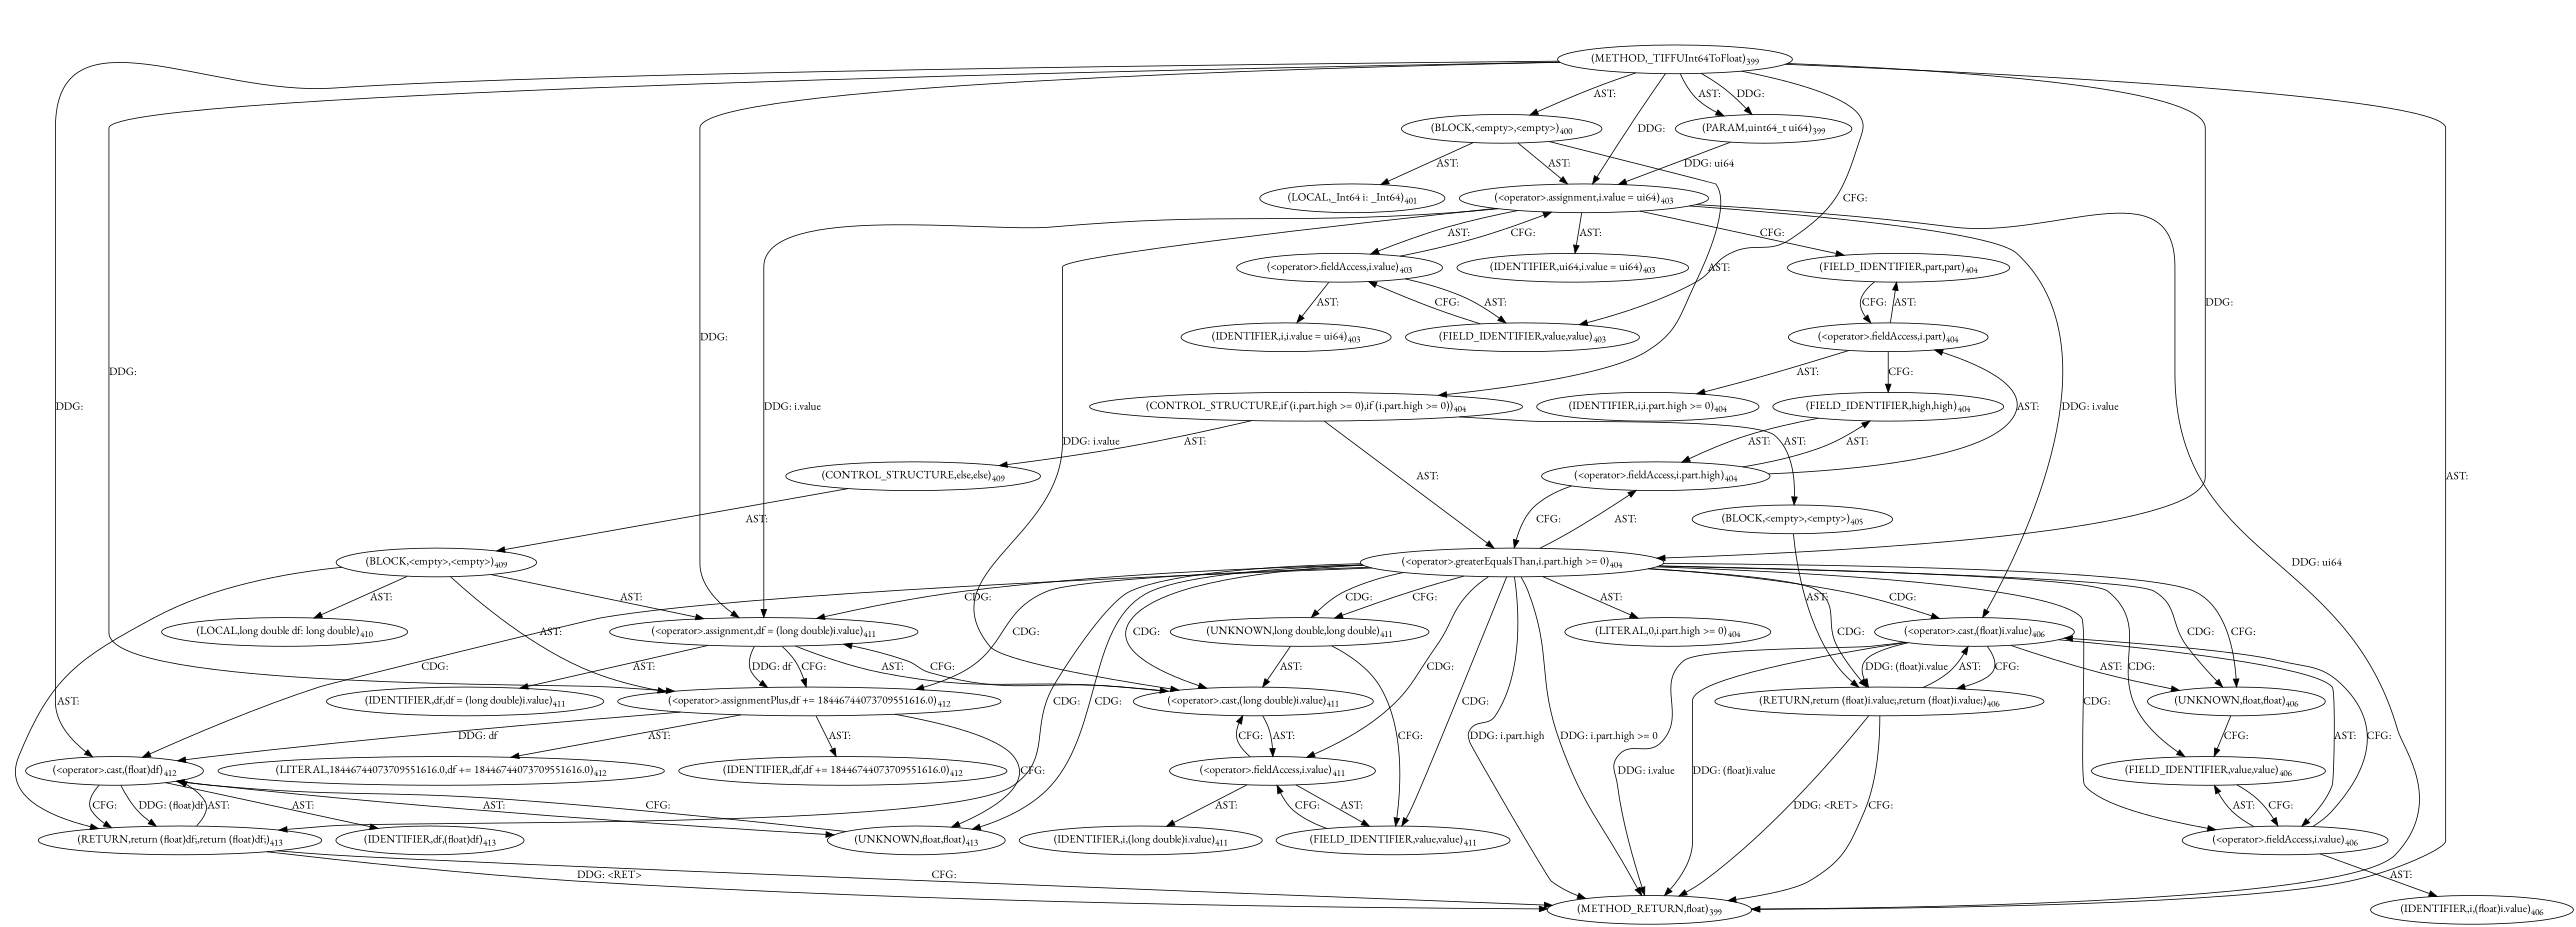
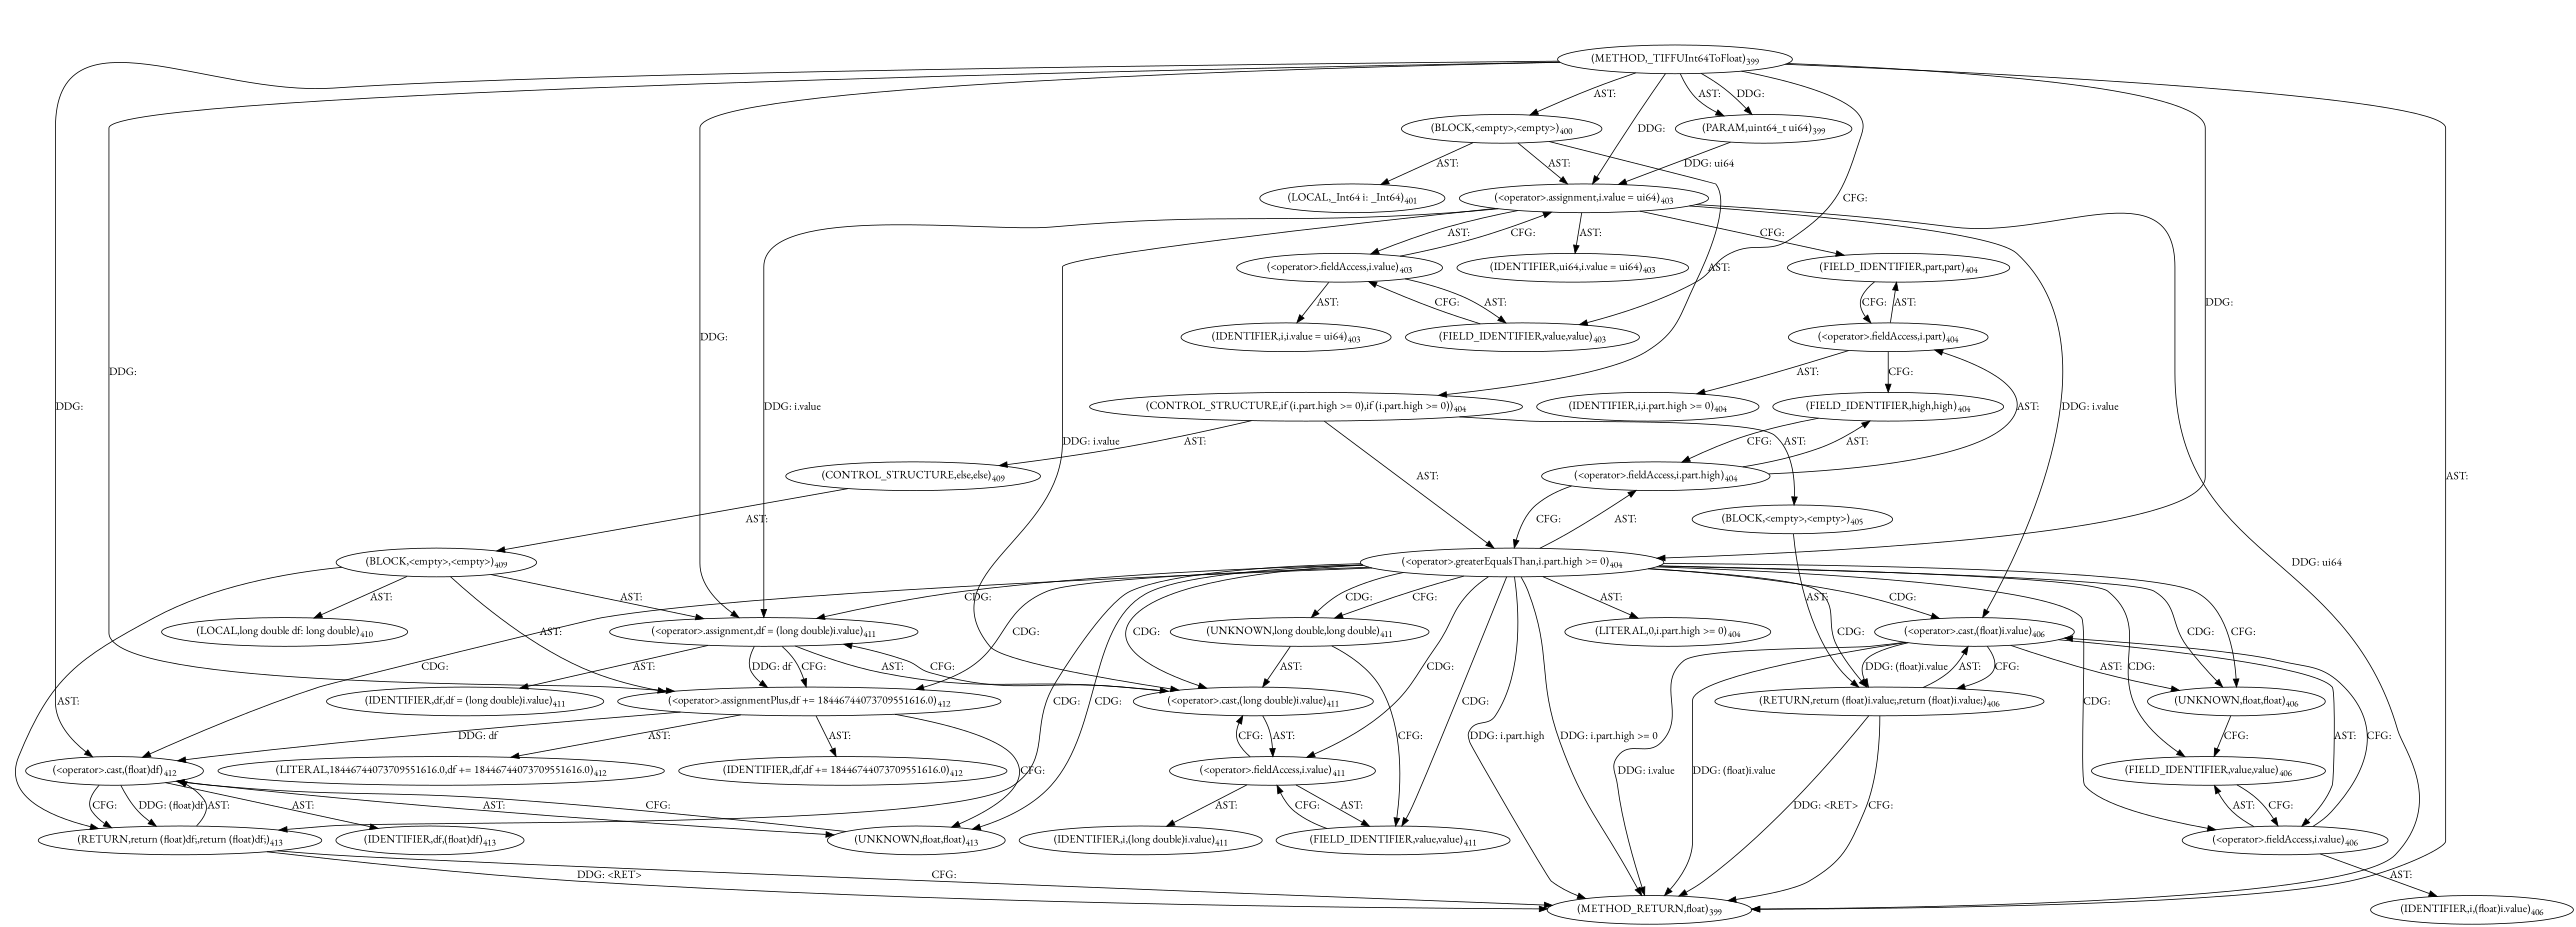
  digraph {
    fontname="EB Garamond"
    node [fontname="EB Garamond"]
    edge [fontname="EB Garamond"]
    n1 [label=<(METHOD,_TIFFUInt64ToFloat)<SUB>399</SUB>>]
    n2 [label=<(PARAM,uint64_t ui64)<SUB>399</SUB>>]
    n3 [label=<(BLOCK,&lt;empty&gt;,&lt;empty&gt;)<SUB>400</SUB>>]
    n4 [label=<(&lt;operator&gt;.assignment,i.value = ui64)<SUB>403</SUB>>]
    n5 [label=<(FIELD_IDENTIFIER,value,value)<SUB>403</SUB>>]
    n6 [label=<(&lt;operator&gt;.greaterEqualsThan,i.part.high &gt;= 0)<SUB>404</SUB>>]
    n7 [label=<(&lt;operator&gt;.assignment,df = (long double)i.value)<SUB>411</SUB>>]
    n8 [label=<(&lt;operator&gt;.assignmentPlus,df += 18446744073709551616.0)<SUB>412</SUB>>]
    n9 [label=<(&lt;operator&gt;.cast,(float)df)<SUB>412</SUB>>]
    n10 [label=<(METHOD_RETURN,float)<SUB>399</SUB>>]
    n11 [label=<(LOCAL,_Int64 i: _Int64)<SUB>401</SUB>>]
    n12 [label=<(CONTROL_STRUCTURE,if (i.part.high &gt;= 0),if (i.part.high &gt;= 0))<SUB>404</SUB>>]
    n13 [label=<(&lt;operator&gt;.fieldAccess,i.value)<SUB>403</SUB>>]
    n14 [label=<(IDENTIFIER,ui64,i.value = ui64)<SUB>403</SUB>>]
    n15 [label=<(FIELD_IDENTIFIER,part,part)<SUB>404</SUB>>]
    n16 [label=<(&lt;operator&gt;.cast,(float)i.value)<SUB>406</SUB>>]
    n17 [label=<(&lt;operator&gt;.cast,(long double)i.value)<SUB>411</SUB>>]
    n18 [label=<(&lt;operator&gt;.fieldAccess,i.part.high)<SUB>404</SUB>>]
    n19 [label=<(LITERAL,0,i.part.high &gt;= 0)<SUB>404</SUB>>]
    n20 [label=<(RETURN,return (float)i.value;,return (float)i.value;)<SUB>406</SUB>>]
    n21 [label=<(UNKNOWN,float,float)<SUB>406</SUB>>]
    n22 [label=<(&lt;operator&gt;.fieldAccess,i.value)<SUB>406</SUB>>]
    n23 [label=<(FIELD_IDENTIFIER,value,value)<SUB>406</SUB>>]
    n24 [label=<(UNKNOWN,long double,long double)<SUB>411</SUB>>]
    n25 [label=<(&lt;operator&gt;.fieldAccess,i.value)<SUB>411</SUB>>]
    n26 [label=<(FIELD_IDENTIFIER,value,value)<SUB>411</SUB>>]
    n27 [label=<(RETURN,return (float)df;,return (float)df;)<SUB>413</SUB>>]
    n28 [label=<(UNKNOWN,float,float)<SUB>413</SUB>>]
    n29 [label=<(IDENTIFIER,df,df = (long double)i.value)<SUB>411</SUB>>]
    n30 [label=<(IDENTIFIER,df,df += 18446744073709551616.0)<SUB>412</SUB>>]
    n31 [label=<(LITERAL,18446744073709551616.0,df += 18446744073709551616.0)<SUB>412</SUB>>]
    n32 [label=<(IDENTIFIER,df,(float)df)<SUB>413</SUB>>]
    n33 [label=<(BLOCK,&lt;empty&gt;,&lt;empty&gt;)<SUB>405</SUB>>]
    n34 [label=<(CONTROL_STRUCTURE,else,else)<SUB>409</SUB>>]
    n35 [label=<(IDENTIFIER,i,i.value = ui64)<SUB>403</SUB>>]
    n36 [label=<(&lt;operator&gt;.fieldAccess,i.part)<SUB>404</SUB>>]
    n37 [label=<(BLOCK,&lt;empty&gt;,&lt;empty&gt;)<SUB>409</SUB>>]
    n38 [label=<(FIELD_IDENTIFIER,high,high)<SUB>404</SUB>>]
    n39 [label=<(IDENTIFIER,i,(float)i.value)<SUB>406</SUB>>]
    n40 [label=<(IDENTIFIER,i,(long double)i.value)<SUB>411</SUB>>]
    n41 [label=<(IDENTIFIER,i,i.part.high &gt;= 0)<SUB>404</SUB>>]
    n42 [label=<(LOCAL,long double df: long double)<SUB>410</SUB>>]
    n1 -> n2 [label="AST: "]
    n1 -> n2 [label="DDG: "]
    n1 -> n3 [label="AST: "]
    n1 -> n4 [label="DDG: "]
    n1 -> n5 [label="CFG: "]
    n1 -> n6 [label="DDG: "]
    n1 -> n7 [label="DDG: "]
    n1 -> n8 [label="DDG: "]
    n1 -> n9 [label="DDG: "]
    n1 -> n10 [label="AST: "]
    n2 -> n4 [label="DDG: ui64"]
    n3 -> n4 [label="AST: "]
    n3 -> n11 [label="AST: "]
    n3 -> n12 [label="AST: "]
    n4 -> n7 [label="DDG: i.value"]
    n4 -> n10 [label="DDG: ui64"]
    n4 -> n13 [label="AST: "]
    n4 -> n14 [label="AST: "]
    n4 -> n15 [label="CFG: "]
    n4 -> n16 [label="DDG: i.value"]
    n4 -> n17 [label="DDG: i.value"]
    n5 -> n13 [label="CFG: "]
    n6 -> n7 [label="CDG: "]
    n6 -> n8 [label="CDG: "]
    n6 -> n9 [label="CDG: "]
    n6 -> n10 [label="DDG: i.part.high"]
    n6 -> n10 [label="DDG: i.part.high &gt;= 0"]
    n6 -> n16 [label="CDG: "]
    n6 -> n17 [label="CDG: "]
    n6 -> n18 [label="AST: "]
    n6 -> n19 [label="AST: "]
    n6 -> n20 [label="CDG: "]
    n6 -> n21 [label="CFG: "]
    n6 -> n21 [label="CDG: "]
    n6 -> n22 [label="CDG: "]
    n6 -> n23 [label="CDG: "]
    n6 -> n24 [label="CFG: "]
    n6 -> n24 [label="CDG: "]
    n6 -> n25 [label="CDG: "]
    n6 -> n26 [label="CDG: "]
    n6 -> n27 [label="CDG: "]
    n6 -> n28 [label="CDG: "]
    n7 -> n8 [label="CFG: "]
    n7 -> n8 [label="DDG: df"]
    n7 -> n17 [label="AST: "]
    n7 -> n29 [label="AST: "]
    n8 -> n9 [label="DDG: df"]
    n8 -> n28 [label="CFG: "]
    n8 -> n30 [label="AST: "]
    n8 -> n31 [label="AST: "]
    n9 -> n27 [label="CFG: "]
    n9 -> n27 [label="DDG: (float)df"]
    n9 -> n28 [label="AST: "]
    n9 -> n32 [label="AST: "]
    n12 -> n6 [label="AST: "]
    n12 -> n33 [label="AST: "]
    n12 -> n34 [label="AST: "]
    n13 -> n4 [label="CFG: "]
    n13 -> n5 [label="AST: "]
    n13 -> n35 [label="AST: "]
    n15 -> n36 [label="CFG: "]
    n16 -> n10 [label="DDG: i.value"]
    n16 -> n10 [label="DDG: (float)i.value"]
    n16 -> n20 [label="CFG: "]
    n16 -> n20 [label="DDG: (float)i.value"]
    n16 -> n21 [label="AST: "]
    n16 -> n22 [label="AST: "]
    n17 -> n7 [label="CFG: "]
    n17 -> n25 [label="AST: "]
    n18 -> n6 [label="CFG: "]
    n18 -> n36 [label="AST: "]
    n18 -> n38 [label="AST: "]
    n20 -> n10 [label="CFG: "]
    n20 -> n10 [label="DDG: &lt;RET&gt;"]
    n20 -> n16 [label="AST: "]
    n21 -> n23 [label="CFG: "]
    n22 -> n16 [label="CFG: "]
    n22 -> n23 [label="AST: "]
    n22 -> n39 [label="AST: "]
    n23 -> n22 [label="CFG: "]
    n24 -> n17 [label="AST: "]
    n24 -> n26 [label="CFG: "]
    n25 -> n17 [label="CFG: "]
    n25 -> n26 [label="AST: "]
    n25 -> n40 [label="AST: "]
    n26 -> n25 [label="CFG: "]
    n27 -> n9 [label="AST: "]
    n27 -> n10 [label="CFG: "]
    n27 -> n10 [label="DDG: &lt;RET&gt;"]
    n28 -> n9 [label="CFG: "]
    n33 -> n20 [label="AST: "]
    n34 -> n37 [label="AST: "]
    n36 -> n15 [label="AST: "]
    n36 -> n38 [label="CFG: "]
    n36 -> n41 [label="AST: "]
    n37 -> n7 [label="AST: "]
    n37 -> n8 [label="AST: "]
    n37 -> n27 [label="AST: "]
    n37 -> n42 [label="AST: "]
-   n38 -> n18 [label="AST: "]
+   n38 -> n18 [label="CFG: "]
  }
